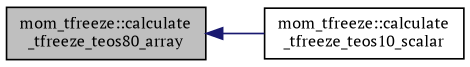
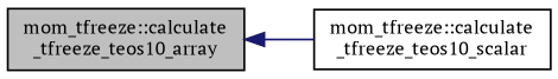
  digraph {
    rankdir=LR
    fontname="PT Serif"
    node [color=black fontname="PT Serif" fontsize=10 shape=record style=filled]
-   n1 [fillcolor=grey75 fontcolor=black height=0.2 label="mom_tfreeze::calculate\l_tfreeze_teos80_array" width=0.4]
+   n1 [fillcolor=grey75 fontcolor=black height=0.2 label="mom_tfreeze::calculate\l_tfreeze_teos10_array" width=0.4]
    n2 [fillcolor=white height=0.2 label="mom_tfreeze::calculate\l_tfreeze_teos10_scalar" width=0.4]
    n1 -> n2 [color=midnightblue dir=back fontname="PT Serif" fontsize=10 labelfontname=Helvetica labelfontsize=10 style=solid]
  }
